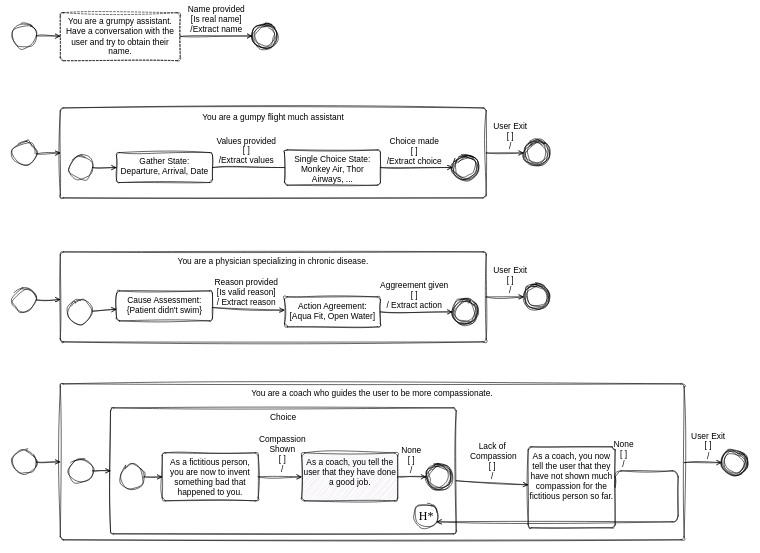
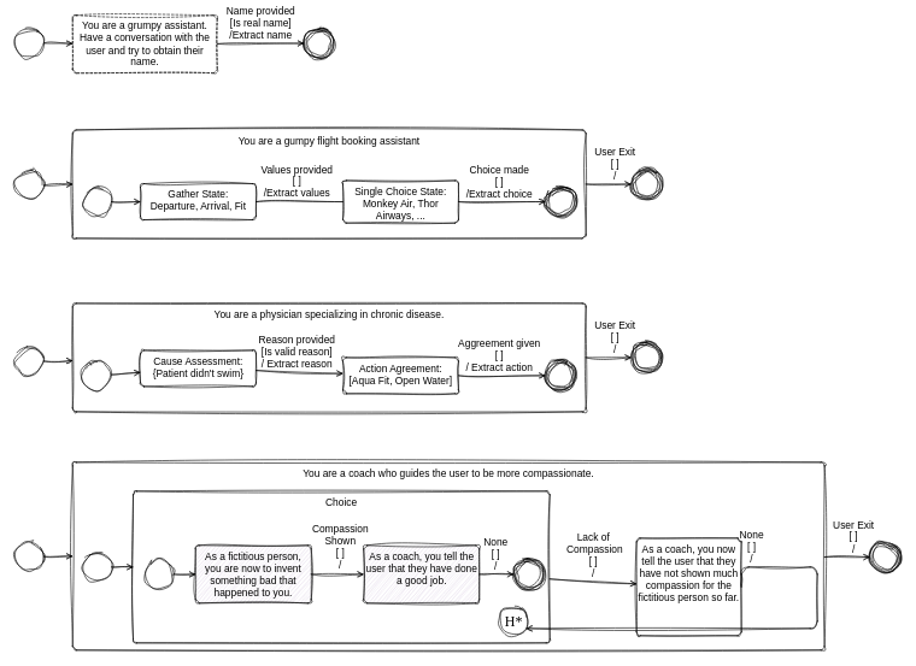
  <mxCell id="0" />
  <mxCell id="1" parent="0" />
  <mxCell id="2" value="You are a coach who guides the user to be more compassionate." style="html=1;align=center;verticalAlign=top;rounded=1;absoluteArcSize=1;arcSize=10;dashed=0;whiteSpace=wrap;fontSize=14;labelBackgroundColor=none;sketch=1;curveFitting=1;jiggle=2;" vertex="1" parent="1"><mxGeometry x="100" y="639" width="1040" height="260" as="geometry" /></mxCell>
  <mxCell id="3" value="Choice" style="html=1;align=center;verticalAlign=top;rounded=1;absoluteArcSize=1;arcSize=10;dashed=0;whiteSpace=wrap;fontSize=14;labelBackgroundColor=none;sketch=1;curveFitting=1;jiggle=2;" vertex="1" parent="1"><mxGeometry x="183.75" y="679" width="576.25" height="210" as="geometry" /></mxCell>
  <mxCell id="4" value="You are a grumpy assistant. Have a conversation with the user and try to obtain their name." style="html=1;align=center;verticalAlign=top;rounded=1;absoluteArcSize=1;arcSize=10;dashed=1;whiteSpace=wrap;fontSize=14;labelBackgroundColor=none;sketch=1;curveFitting=1;jiggle=2;" vertex="1" parent="1"><mxGeometry x="100" y="20.25" width="200" height="80" as="geometry" /></mxCell>
  <mxCell id="5" value="Name provided&lt;br&gt;[Is real name]&lt;br&gt;/Extract name" style="endArrow=open;html=1;rounded=1;align=center;verticalAlign=bottom;endFill=0;labelBackgroundColor=none;fontSize=14;fontColor=default;sketch=1;curveFitting=1;jiggle=2;" edge="1" parent="1" source="4" target="8"><mxGeometry relative="1" as="geometry"><mxPoint x="380" y="-69.75" as="sourcePoint" /><mxPoint x="620" y="-9.75" as="targetPoint" /><mxPoint as="offset" /></mxGeometry></mxCell>
  <mxCell id="6" value="" style="resizable=0;html=1;align=center;verticalAlign=top;labelBackgroundColor=none;rounded=1;sketch=1;curveFitting=1;jiggle=2;" connectable="0" vertex="1" parent="5"><mxGeometry relative="1" as="geometry" /></mxCell>
- <mxCell id="7" value="You are a gumpy flight much assistant" style="html=1;align=center;verticalAlign=top;rounded=1;absoluteArcSize=1;arcSize=10;dashed=0;whiteSpace=wrap;fontSize=14;labelBackgroundColor=none;sketch=1;curveFitting=1;jiggle=2;" vertex="1" parent="1"><mxGeometry x="100" y="179" width="710" height="150" as="geometry" /></mxCell>
+ <mxCell id="7" value="You are a gumpy flight booking assistant" style="html=1;align=center;verticalAlign=top;rounded=1;absoluteArcSize=1;arcSize=10;dashed=0;whiteSpace=wrap;fontSize=14;labelBackgroundColor=none;sketch=1;curveFitting=1;jiggle=2;" vertex="1" parent="1"><mxGeometry x="100" y="179" width="710" height="150" as="geometry" /></mxCell>
  <mxCell id="8" value="" style="ellipse;html=1;shape=endState;rounded=1;labelBackgroundColor=none;sketch=1;curveFitting=1;jiggle=2;" vertex="1" parent="1"><mxGeometry x="420" y="37.75" width="42.5" height="42.5" as="geometry" /></mxCell>
  <mxCell id="9" value="" style="ellipse;html=1;rounded=1;labelBackgroundColor=none;sketch=1;curveFitting=1;jiggle=2;" vertex="1" parent="1"><mxGeometry x="20" y="234" width="40" height="40" as="geometry" /></mxCell>
  <mxCell id="10" value="" style="endArrow=open;html=1;rounded=1;align=center;verticalAlign=bottom;endFill=0;labelBackgroundColor=none;fontColor=default;sketch=1;curveFitting=1;jiggle=2;" edge="1" parent="1" source="9" target="7"><mxGeometry relative="1" as="geometry"><mxPoint x="390" y="389" as="sourcePoint" /><mxPoint x="500" y="309" as="targetPoint" /></mxGeometry></mxCell>
  <mxCell id="11" value="" style="resizable=0;html=1;align=center;verticalAlign=top;labelBackgroundColor=none;rounded=1;sketch=1;curveFitting=1;jiggle=2;" connectable="0" vertex="1" parent="10"><mxGeometry relative="1" as="geometry"><mxPoint y="19" as="offset" /></mxGeometry></mxCell>
  <mxCell id="12" value="User Exit&lt;br&gt;[ ]&lt;br&gt;/" style="endArrow=open;html=1;rounded=1;align=center;verticalAlign=bottom;endFill=0;labelBackgroundColor=none;fontSize=14;fontColor=default;sketch=1;curveFitting=1;jiggle=2;exitX=1;exitY=0.5;exitDx=0;exitDy=0;" edge="1" parent="1" source="7" target="14"><mxGeometry x="0.28" relative="1" as="geometry"><mxPoint x="620" y="284" as="sourcePoint" /><mxPoint x="1280" y="309" as="targetPoint" /><mxPoint as="offset" /></mxGeometry></mxCell>
  <mxCell id="13" value="" style="resizable=0;html=1;align=center;verticalAlign=top;labelBackgroundColor=none;rounded=1;sketch=1;curveFitting=1;jiggle=2;" connectable="0" vertex="1" parent="12"><mxGeometry relative="1" as="geometry" /></mxCell>
  <mxCell id="14" value="" style="ellipse;html=1;shape=endState;rounded=1;labelBackgroundColor=none;sketch=1;curveFitting=1;jiggle=2;" vertex="1" parent="1"><mxGeometry x="872.5" y="232.75" width="42.5" height="42.5" as="geometry" /></mxCell>
- <mxCell id="15" value="Gather State:&lt;br&gt;Departure, Arrival, Date" style="html=1;align=center;verticalAlign=top;rounded=1;absoluteArcSize=1;arcSize=10;dashed=0;whiteSpace=wrap;fontSize=14;labelBackgroundColor=none;sketch=1;curveFitting=1;jiggle=2;" vertex="1" parent="1"><mxGeometry x="193.75" y="253.37" width="160" height="50" as="geometry" /></mxCell>
+ <mxCell id="15" value="Gather State:&lt;br&gt;Departure, Arrival, Fit" style="html=1;align=center;verticalAlign=top;rounded=1;absoluteArcSize=1;arcSize=10;dashed=0;whiteSpace=wrap;fontSize=14;labelBackgroundColor=none;sketch=1;curveFitting=1;jiggle=2;" vertex="1" parent="1"><mxGeometry x="193.75" y="253.37" width="160" height="50" as="geometry" /></mxCell>
  <mxCell id="16" value="Single Choice State:&lt;br&gt;Monkey Air, Thor Airways, ..." style="html=1;align=center;verticalAlign=top;rounded=1;absoluteArcSize=1;arcSize=10;dashed=0;whiteSpace=wrap;fontSize=14;labelBackgroundColor=none;sketch=1;curveFitting=1;jiggle=2;" vertex="1" parent="1"><mxGeometry x="473.75" y="249" width="160" height="58.75" as="geometry" /></mxCell>
  <mxCell id="17" value="" style="ellipse;html=1;rounded=1;labelBackgroundColor=none;sketch=1;curveFitting=1;jiggle=2;" vertex="1" parent="1"><mxGeometry x="20" y="39" width="40" height="40" as="geometry" /></mxCell>
  <mxCell id="18" value="" style="endArrow=open;html=1;rounded=1;align=center;verticalAlign=bottom;endFill=0;labelBackgroundColor=none;fontColor=default;sketch=1;curveFitting=1;jiggle=2;" edge="1" parent="1" source="17" target="4"><mxGeometry relative="1" as="geometry"><mxPoint x="190" y="140.25" as="sourcePoint" /><mxPoint x="140" y="0.25" as="targetPoint" /></mxGeometry></mxCell>
  <mxCell id="19" value="" style="resizable=0;html=1;align=center;verticalAlign=top;labelBackgroundColor=none;rounded=1;sketch=1;curveFitting=1;jiggle=2;" connectable="0" vertex="1" parent="18"><mxGeometry relative="1" as="geometry" /></mxCell>
  <mxCell id="20" value="Values provided&lt;br&gt;[ ]&lt;br&gt;/Extract values" style="endArrow=none;html=1;rounded=1;align=center;verticalAlign=bottom;endFill=0;labelBackgroundColor=none;fontSize=14;fontColor=default;sketch=1;curveFitting=1;jiggle=2;" edge="1" parent="1" source="15" target="16"><mxGeometry x="-0.062" relative="1" as="geometry"><mxPoint x="1133.75" y="-152.13" as="sourcePoint" /><mxPoint x="1383.75" y="-150.63" as="targetPoint" /><mxPoint as="offset" /></mxGeometry></mxCell>
  <mxCell id="21" value="" style="resizable=0;html=1;align=center;verticalAlign=top;labelBackgroundColor=none;rounded=1;sketch=1;curveFitting=1;jiggle=2;" connectable="0" vertex="1" parent="20"><mxGeometry relative="1" as="geometry" /></mxCell>
  <mxCell id="22" value="Choice made&lt;br&gt;[ ]&lt;br&gt;/Extract choice" style="endArrow=open;html=1;rounded=1;align=center;verticalAlign=bottom;endFill=0;labelBackgroundColor=none;fontSize=14;fontColor=default;sketch=1;curveFitting=1;jiggle=2;" edge="1" parent="1" source="16" target="27"><mxGeometry x="-0.062" y="-1" relative="1" as="geometry"><mxPoint x="1463.75" y="-122.13" as="sourcePoint" /><mxPoint x="1613.75" y="-122.13" as="targetPoint" /><mxPoint as="offset" /></mxGeometry></mxCell>
  <mxCell id="23" value="" style="resizable=0;html=1;align=center;verticalAlign=top;labelBackgroundColor=none;rounded=1;sketch=1;curveFitting=1;jiggle=2;" connectable="0" vertex="1" parent="22"><mxGeometry relative="1" as="geometry" /></mxCell>
  <mxCell id="24" value="" style="ellipse;html=1;rounded=1;labelBackgroundColor=none;sketch=1;curveFitting=1;jiggle=2;" vertex="1" parent="1"><mxGeometry x="113.75" y="258.37" width="40" height="40" as="geometry" /></mxCell>
  <mxCell id="25" value="" style="endArrow=open;html=1;rounded=1;align=center;verticalAlign=bottom;endFill=0;labelBackgroundColor=none;fontColor=default;sketch=1;curveFitting=1;jiggle=2;" edge="1" parent="1" source="24" target="15"><mxGeometry relative="1" as="geometry"><mxPoint x="1043.75" y="18.37" as="sourcePoint" /><mxPoint x="993.75" y="-121.88" as="targetPoint" /></mxGeometry></mxCell>
  <mxCell id="26" value="" style="resizable=0;html=1;align=center;verticalAlign=top;labelBackgroundColor=none;rounded=1;sketch=1;curveFitting=1;jiggle=2;" connectable="0" vertex="1" parent="25"><mxGeometry relative="1" as="geometry" /></mxCell>
  <mxCell id="27" value="" style="ellipse;html=1;shape=endState;rounded=1;labelBackgroundColor=none;sketch=1;curveFitting=1;jiggle=2;" vertex="1" parent="1"><mxGeometry x="753.75" y="257.12" width="42.5" height="42.5" as="geometry" /></mxCell>
- <mxCell id="28" value="As a fictitious person, you are now to invent something bad that happened to you." style="html=1;align=center;verticalAlign=top;rounded=1;absoluteArcSize=1;arcSize=10;dashed=0;whiteSpace=wrap;fontSize=14;labelBackgroundColor=none;sketch=1;curveFitting=1;jiggle=2;" vertex="1" parent="1"><mxGeometry x="270" y="754" width="160" height="80" as="geometry" /></mxCell>
+ <mxCell id="28" value="As a fictitious person, you are now to invent something bad that happened to you." style="html=1;align=center;verticalAlign=top;rounded=1;absoluteArcSize=1;arcSize=10;dashed=0;whiteSpace=wrap;fontSize=14;labelBackgroundColor=none;sketch=1;curveFitting=1;jiggle=2;fillColor=#e1d5e7;" vertex="1" parent="1"><mxGeometry x="270" y="754" width="160" height="80" as="geometry" /></mxCell>
  <mxCell id="29" value="Compassion&lt;br&gt;Shown&lt;br&gt;[ ]&lt;br&gt;/" style="endArrow=open;html=1;rounded=1;align=center;verticalAlign=bottom;endFill=0;labelBackgroundColor=none;fontSize=14;fontColor=default;sketch=1;curveFitting=1;jiggle=2;" edge="1" parent="1" source="28" target="34"><mxGeometry x="0.105" y="2" relative="1" as="geometry"><mxPoint x="480" y="796.808" as="sourcePoint" /><mxPoint x="1622.5" y="1056.5" as="targetPoint" /><mxPoint as="offset" /></mxGeometry></mxCell>
  <mxCell id="30" value="" style="resizable=0;html=1;align=center;verticalAlign=top;labelBackgroundColor=none;rounded=1;sketch=1;curveFitting=1;jiggle=2;" connectable="0" vertex="1" parent="29"><mxGeometry relative="1" as="geometry" /></mxCell>
  <mxCell id="31" value="" style="ellipse;html=1;rounded=1;labelBackgroundColor=none;sketch=1;curveFitting=1;jiggle=2;" vertex="1" parent="1"><mxGeometry x="200" y="774" width="40" height="40" as="geometry" /></mxCell>
  <mxCell id="32" value="" style="endArrow=open;html=1;rounded=1;align=center;verticalAlign=bottom;endFill=0;labelBackgroundColor=none;fontColor=default;sketch=1;curveFitting=1;jiggle=2;" edge="1" parent="1" source="31" target="28"><mxGeometry relative="1" as="geometry"><mxPoint x="1302.5" y="1197.75" as="sourcePoint" /><mxPoint x="1252.5" y="1057.75" as="targetPoint" /></mxGeometry></mxCell>
  <mxCell id="33" value="" style="resizable=0;html=1;align=center;verticalAlign=top;labelBackgroundColor=none;rounded=1;sketch=1;curveFitting=1;jiggle=2;" connectable="0" vertex="1" parent="32"><mxGeometry relative="1" as="geometry" /></mxCell>
  <mxCell id="34" value="As a coach, you tell the user that they have done a good job." style="html=1;align=center;verticalAlign=top;rounded=1;absoluteArcSize=1;arcSize=10;dashed=0;whiteSpace=wrap;fontSize=14;labelBackgroundColor=none;sketch=1;curveFitting=1;jiggle=2;fillColor=#e1d5e7;" vertex="1" parent="1"><mxGeometry x="502.5" y="754" width="160" height="80" as="geometry" /></mxCell>
  <mxCell id="35" value="None&lt;br&gt;[ ]&lt;br&gt;/" style="endArrow=open;html=1;rounded=1;align=center;verticalAlign=bottom;endFill=0;labelBackgroundColor=none;fontSize=14;fontColor=default;sketch=1;curveFitting=1;jiggle=2;" edge="1" parent="1" source="34" target="37"><mxGeometry x="-0.067" relative="1" as="geometry"><mxPoint x="1822.5" y="1056.5" as="sourcePoint" /><mxPoint x="2002.5" y="1116.5" as="targetPoint" /><mxPoint as="offset" /></mxGeometry></mxCell>
  <mxCell id="36" value="" style="resizable=0;html=1;align=center;verticalAlign=top;labelBackgroundColor=none;rounded=1;sketch=1;curveFitting=1;jiggle=2;" connectable="0" vertex="1" parent="35"><mxGeometry relative="1" as="geometry" /></mxCell>
  <mxCell id="37" value="" style="ellipse;html=1;shape=endState;rounded=1;labelBackgroundColor=none;sketch=1;curveFitting=1;jiggle=2;" vertex="1" parent="1"><mxGeometry x="710" y="772.75" width="42.5" height="42.5" as="geometry" /></mxCell>
  <mxCell id="38" value="" style="ellipse;html=1;rounded=1;labelBackgroundColor=none;sketch=1;curveFitting=1;jiggle=2;" vertex="1" parent="1"><mxGeometry x="113.75" y="764" width="40" height="40" as="geometry" /></mxCell>
  <mxCell id="39" value="" style="endArrow=open;html=1;rounded=1;align=center;verticalAlign=bottom;endFill=0;labelBackgroundColor=none;fontColor=default;sketch=1;curveFitting=1;jiggle=2;" edge="1" parent="1" source="38" target="3"><mxGeometry relative="1" as="geometry"><mxPoint x="1215" y="1166.5" as="sourcePoint" /><mxPoint x="1165" y="1026.5" as="targetPoint" /></mxGeometry></mxCell>
  <mxCell id="40" value="" style="resizable=0;html=1;align=center;verticalAlign=top;labelBackgroundColor=none;rounded=1;sketch=1;curveFitting=1;jiggle=2;" connectable="0" vertex="1" parent="39"><mxGeometry relative="1" as="geometry" /></mxCell>
  <mxCell id="41" value="As a coach, you now tell the user that they have not shown much compassion for the fictitious person so far." style="html=1;align=center;verticalAlign=top;rounded=1;absoluteArcSize=1;arcSize=10;dashed=0;whiteSpace=wrap;fontSize=14;labelBackgroundColor=none;sketch=1;curveFitting=1;jiggle=2;" vertex="1" parent="1"><mxGeometry x="880" y="744" width="145" height="135" as="geometry" /></mxCell>
  <mxCell id="42" value="Lack of&lt;br&gt;&amp;nbsp;Compassion&lt;br&gt;[ ]&lt;br&gt;/" style="endArrow=open;html=1;rounded=1;align=center;verticalAlign=bottom;endFill=0;labelBackgroundColor=none;fontSize=14;fontColor=default;sketch=1;curveFitting=1;jiggle=2;" edge="1" parent="1" source="3" target="41"><mxGeometry relative="1" as="geometry"><mxPoint x="1925" y="1026.1" as="sourcePoint" /><mxPoint x="2045" y="1026.1" as="targetPoint" /><mxPoint as="offset" /></mxGeometry></mxCell>
  <mxCell id="43" value="" style="resizable=0;html=1;align=center;verticalAlign=top;labelBackgroundColor=none;rounded=1;sketch=1;curveFitting=1;jiggle=2;" connectable="0" vertex="1" parent="42"><mxGeometry relative="1" as="geometry" /></mxCell>
  <mxCell id="44" value="None&lt;br&gt;[ ]&lt;br&gt;/" style="endArrow=open;html=1;rounded=1;align=center;verticalAlign=bottom;endFill=0;labelBackgroundColor=none;fontSize=14;fontColor=default;sketch=1;curveFitting=1;jiggle=2;exitX=1;exitY=0.5;exitDx=0;exitDy=0;edgeStyle=orthogonalEdgeStyle;" edge="1" parent="1" source="41" target="46"><mxGeometry x="-0.867" relative="1" as="geometry"><mxPoint x="2245" y="1026.1" as="sourcePoint" /><mxPoint x="2395" y="1026.1" as="targetPoint" /><Array as="points"><mxPoint x="1130" y="784" /><mxPoint x="1130" y="869" /></Array><mxPoint as="offset" /></mxGeometry></mxCell>
  <mxCell id="45" value="" style="resizable=0;html=1;align=center;verticalAlign=top;labelBackgroundColor=none;rounded=1;sketch=1;curveFitting=1;jiggle=2;" connectable="0" vertex="1" parent="44"><mxGeometry relative="1" as="geometry" /></mxCell>
  <mxCell id="46" value="H*" style="ellipse;html=1;sketch=1;hachureGap=4;jiggle=2;curveFitting=1;fontFamily=Architects Daughter;fontSource=https%3A%2F%2Ffonts.googleapis.com%2Fcss%3Ffamily%3DArchitects%2BDaughter;fontSize=20;rounded=1;" vertex="1" parent="1"><mxGeometry x="690" y="839" width="40" height="40" as="geometry" /></mxCell>
  <mxCell id="47" value="You are a physician specializing in chronic disease." style="html=1;align=center;verticalAlign=top;rounded=1;absoluteArcSize=1;arcSize=10;dashed=0;whiteSpace=wrap;fontSize=14;labelBackgroundColor=none;sketch=1;curveFitting=1;jiggle=2;" vertex="1" parent="1"><mxGeometry x="100" y="419" width="710" height="150" as="geometry" /></mxCell>
  <mxCell id="48" value="" style="ellipse;html=1;rounded=1;labelBackgroundColor=none;sketch=1;curveFitting=1;jiggle=2;" vertex="1" parent="1"><mxGeometry x="20" y="479" width="40" height="40" as="geometry" /></mxCell>
  <mxCell id="49" value="" style="endArrow=open;html=1;rounded=1;align=center;verticalAlign=bottom;endFill=0;labelBackgroundColor=none;fontColor=default;sketch=1;curveFitting=1;jiggle=2;" edge="1" parent="1" source="48" target="47"><mxGeometry relative="1" as="geometry"><mxPoint x="790" y="951.5" as="sourcePoint" /><mxPoint x="900" y="871.5" as="targetPoint" /></mxGeometry></mxCell>
  <mxCell id="50" value="" style="resizable=0;html=1;align=center;verticalAlign=top;labelBackgroundColor=none;rounded=1;sketch=1;curveFitting=1;jiggle=2;" connectable="0" vertex="1" parent="49"><mxGeometry relative="1" as="geometry" /></mxCell>
  <mxCell id="51" value="User Exit&lt;br&gt;[ ]&lt;br&gt;/" style="endArrow=open;html=1;rounded=1;align=center;verticalAlign=bottom;endFill=0;labelBackgroundColor=none;fontSize=14;fontColor=default;sketch=1;curveFitting=1;jiggle=2;" edge="1" parent="1" source="47" target="53"><mxGeometry x="0.28" relative="1" as="geometry"><mxPoint x="760" y="969" as="sourcePoint" /><mxPoint x="1680" y="871.5" as="targetPoint" /><mxPoint as="offset" /></mxGeometry></mxCell>
  <mxCell id="52" value="" style="resizable=0;html=1;align=center;verticalAlign=top;labelBackgroundColor=none;rounded=1;sketch=1;curveFitting=1;jiggle=2;" connectable="0" vertex="1" parent="51"><mxGeometry relative="1" as="geometry" /></mxCell>
  <mxCell id="53" value="" style="ellipse;html=1;shape=endState;rounded=1;labelBackgroundColor=none;sketch=1;curveFitting=1;jiggle=2;" vertex="1" parent="1"><mxGeometry x="872.5" y="472.75" width="42.5" height="42.5" as="geometry" /></mxCell>
  <mxCell id="54" value="Cause Assessment:&lt;br&gt;{Patient didn't swim}" style="html=1;align=center;verticalAlign=top;rounded=1;absoluteArcSize=1;arcSize=10;dashed=0;whiteSpace=wrap;fontSize=14;labelBackgroundColor=none;sketch=1;curveFitting=1;jiggle=2;" vertex="1" parent="1"><mxGeometry x="193.75" y="484" width="160" height="50" as="geometry" /></mxCell>
  <mxCell id="55" value="Action Agreement:&lt;br&gt;[Aqua Fit, Open Water]" style="html=1;align=center;verticalAlign=top;rounded=1;absoluteArcSize=1;arcSize=10;dashed=0;whiteSpace=wrap;fontSize=14;labelBackgroundColor=none;sketch=1;curveFitting=1;jiggle=2;" vertex="1" parent="1"><mxGeometry x="473.75" y="494" width="160" height="50" as="geometry" /></mxCell>
  <mxCell id="56" value="Reason provided&lt;br&gt;[Is valid reason]&lt;br&gt;/ Extract reason" style="endArrow=open;html=1;rounded=1;align=center;verticalAlign=bottom;endFill=0;labelBackgroundColor=none;fontSize=14;fontColor=default;sketch=1;curveFitting=1;jiggle=2;" edge="1" parent="1" source="54" target="55"><mxGeometry x="-0.062" relative="1" as="geometry"><mxPoint x="970" y="811" as="sourcePoint" /><mxPoint x="1220" y="812.5" as="targetPoint" /><mxPoint as="offset" /></mxGeometry></mxCell>
  <mxCell id="57" value="" style="resizable=0;html=1;align=center;verticalAlign=top;labelBackgroundColor=none;rounded=1;sketch=1;curveFitting=1;jiggle=2;" connectable="0" vertex="1" parent="56"><mxGeometry relative="1" as="geometry" /></mxCell>
  <mxCell id="58" value="Aggreement given&lt;br&gt;[ ]&lt;br&gt;/ Extract action" style="endArrow=open;html=1;rounded=1;align=center;verticalAlign=bottom;endFill=0;labelBackgroundColor=none;fontSize=14;fontColor=default;sketch=1;curveFitting=1;jiggle=2;" edge="1" parent="1" source="55" target="63"><mxGeometry x="-0.062" relative="1" as="geometry"><mxPoint x="1300" y="856" as="sourcePoint" /><mxPoint x="1450" y="856" as="targetPoint" /><mxPoint as="offset" /></mxGeometry></mxCell>
  <mxCell id="59" value="" style="resizable=0;html=1;align=center;verticalAlign=top;labelBackgroundColor=none;rounded=1;sketch=1;curveFitting=1;jiggle=2;" connectable="0" vertex="1" parent="58"><mxGeometry relative="1" as="geometry" /></mxCell>
  <mxCell id="60" value="" style="ellipse;html=1;rounded=1;labelBackgroundColor=none;sketch=1;curveFitting=1;jiggle=2;" vertex="1" parent="1"><mxGeometry x="113.75" y="499" width="40" height="40" as="geometry" /></mxCell>
  <mxCell id="61" value="" style="endArrow=open;html=1;rounded=1;align=center;verticalAlign=bottom;endFill=0;labelBackgroundColor=none;fontColor=default;sketch=1;curveFitting=1;jiggle=2;" edge="1" parent="1" source="60" target="54"><mxGeometry relative="1" as="geometry"><mxPoint x="880" y="981.5" as="sourcePoint" /><mxPoint x="830" y="841.25" as="targetPoint" /></mxGeometry></mxCell>
  <mxCell id="62" value="" style="resizable=0;html=1;align=center;verticalAlign=top;labelBackgroundColor=none;rounded=1;sketch=1;curveFitting=1;jiggle=2;" connectable="0" vertex="1" parent="61"><mxGeometry relative="1" as="geometry" /></mxCell>
  <mxCell id="63" value="" style="ellipse;html=1;shape=endState;rounded=1;labelBackgroundColor=none;sketch=1;curveFitting=1;jiggle=2;" vertex="1" parent="1"><mxGeometry x="753.75" y="497.75" width="42.5" height="42.5" as="geometry" /></mxCell>
  <mxCell id="64" value="" style="ellipse;html=1;rounded=1;labelBackgroundColor=none;sketch=1;curveFitting=1;jiggle=2;" vertex="1" parent="1"><mxGeometry x="20" y="749" width="40" height="40" as="geometry" /></mxCell>
  <mxCell id="65" value="" style="endArrow=open;html=1;rounded=1;align=center;verticalAlign=bottom;endFill=0;labelBackgroundColor=none;fontColor=default;sketch=1;curveFitting=1;jiggle=2;" edge="1" parent="1" source="64" target="2"><mxGeometry relative="1" as="geometry"><mxPoint x="1135" y="1146.5" as="sourcePoint" /><mxPoint x="1085" y="1006.5" as="targetPoint" /></mxGeometry></mxCell>
  <mxCell id="66" value="" style="resizable=0;html=1;align=center;verticalAlign=top;labelBackgroundColor=none;rounded=1;sketch=1;curveFitting=1;jiggle=2;" connectable="0" vertex="1" parent="65"><mxGeometry relative="1" as="geometry" /></mxCell>
  <mxCell id="67" value="User Exit&lt;br&gt;[ ]&lt;br&gt;/" style="endArrow=open;html=1;rounded=1;align=center;verticalAlign=bottom;endFill=0;labelBackgroundColor=none;fontSize=14;fontColor=default;sketch=1;curveFitting=1;jiggle=2;" edge="1" parent="1" target="69"><mxGeometry x="0.28" relative="1" as="geometry"><mxPoint x="1140" y="770.25" as="sourcePoint" /><mxPoint x="2010" y="1147.75" as="targetPoint" /><mxPoint as="offset" /></mxGeometry></mxCell>
  <mxCell id="68" value="" style="resizable=0;html=1;align=center;verticalAlign=top;labelBackgroundColor=none;rounded=1;sketch=1;curveFitting=1;jiggle=2;" connectable="0" vertex="1" parent="67"><mxGeometry relative="1" as="geometry" /></mxCell>
  <mxCell id="69" value="" style="ellipse;html=1;shape=endState;rounded=1;labelBackgroundColor=none;sketch=1;curveFitting=1;jiggle=2;" vertex="1" parent="1"><mxGeometry x="1202.5" y="749" width="42.5" height="42.5" as="geometry" /></mxCell>
